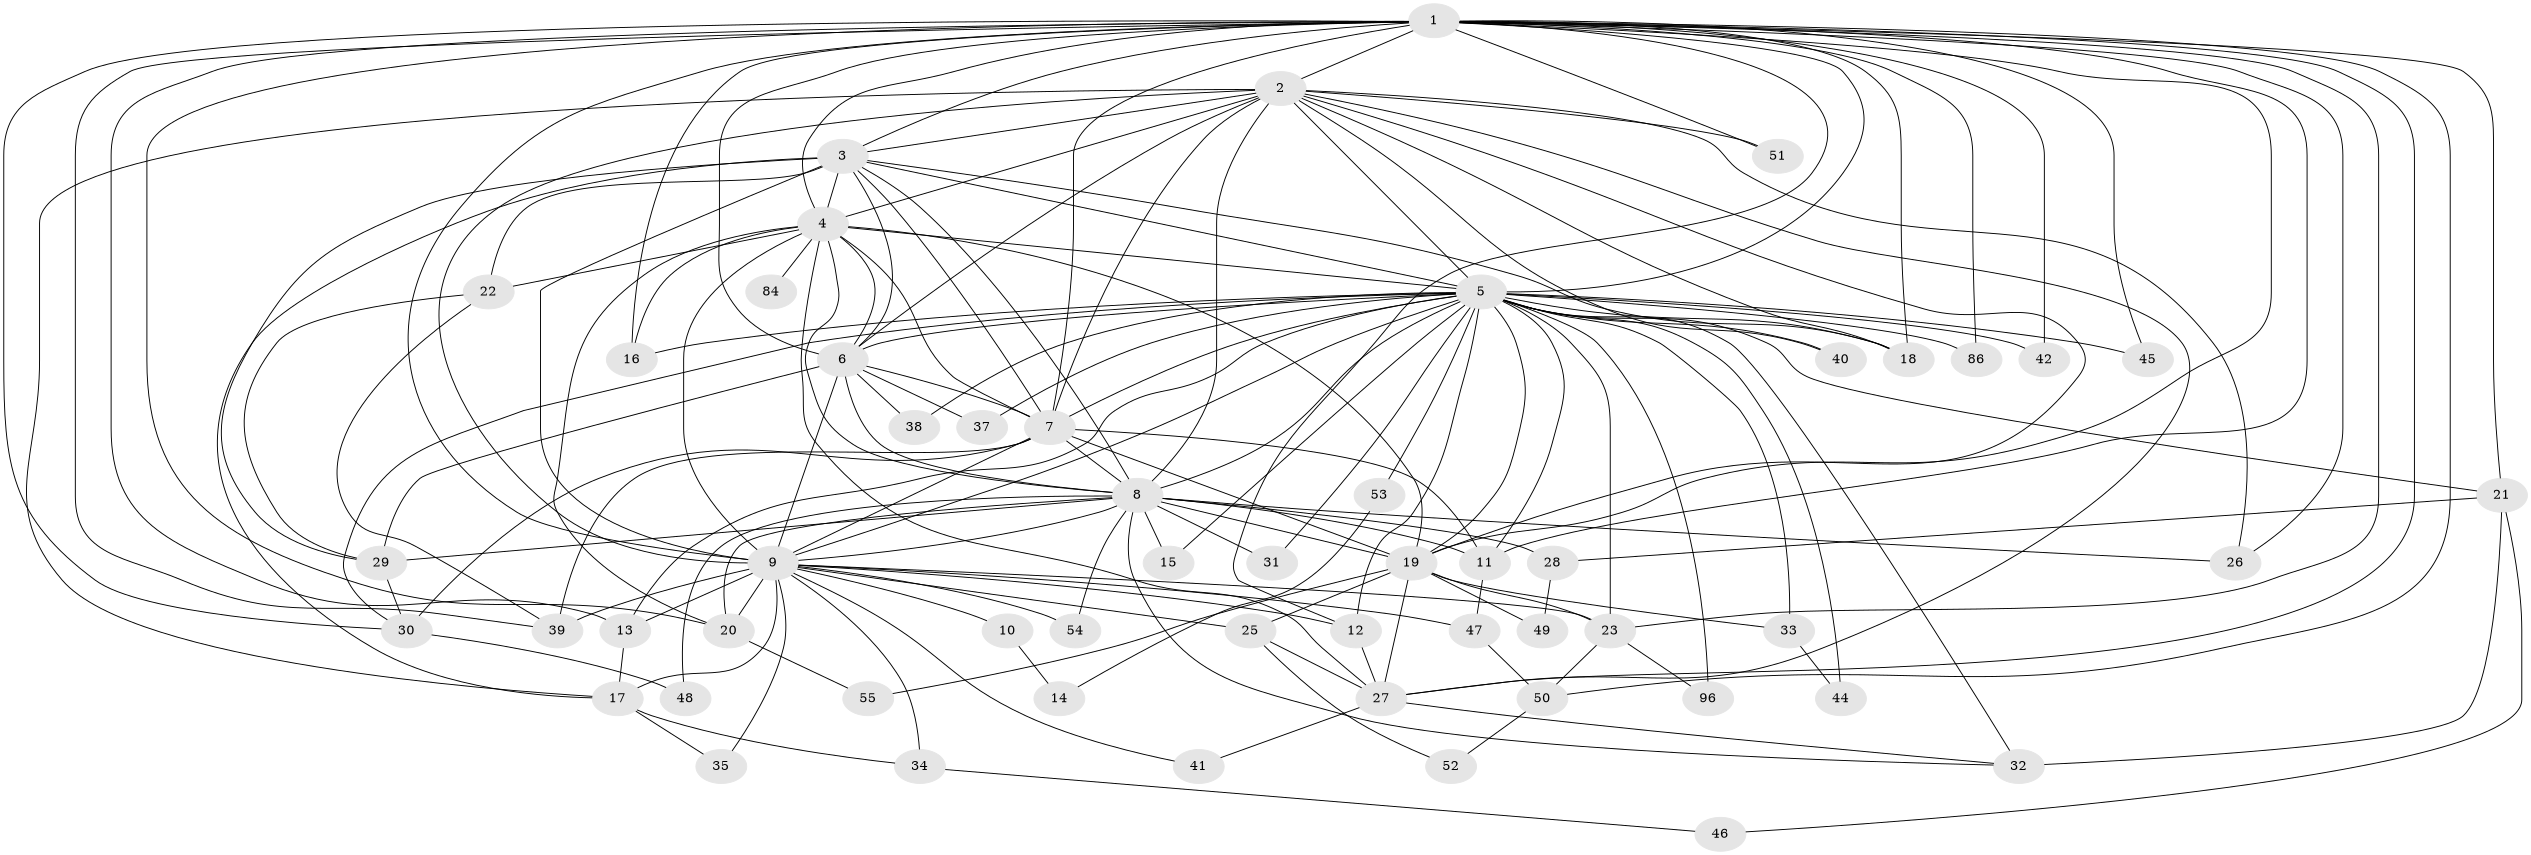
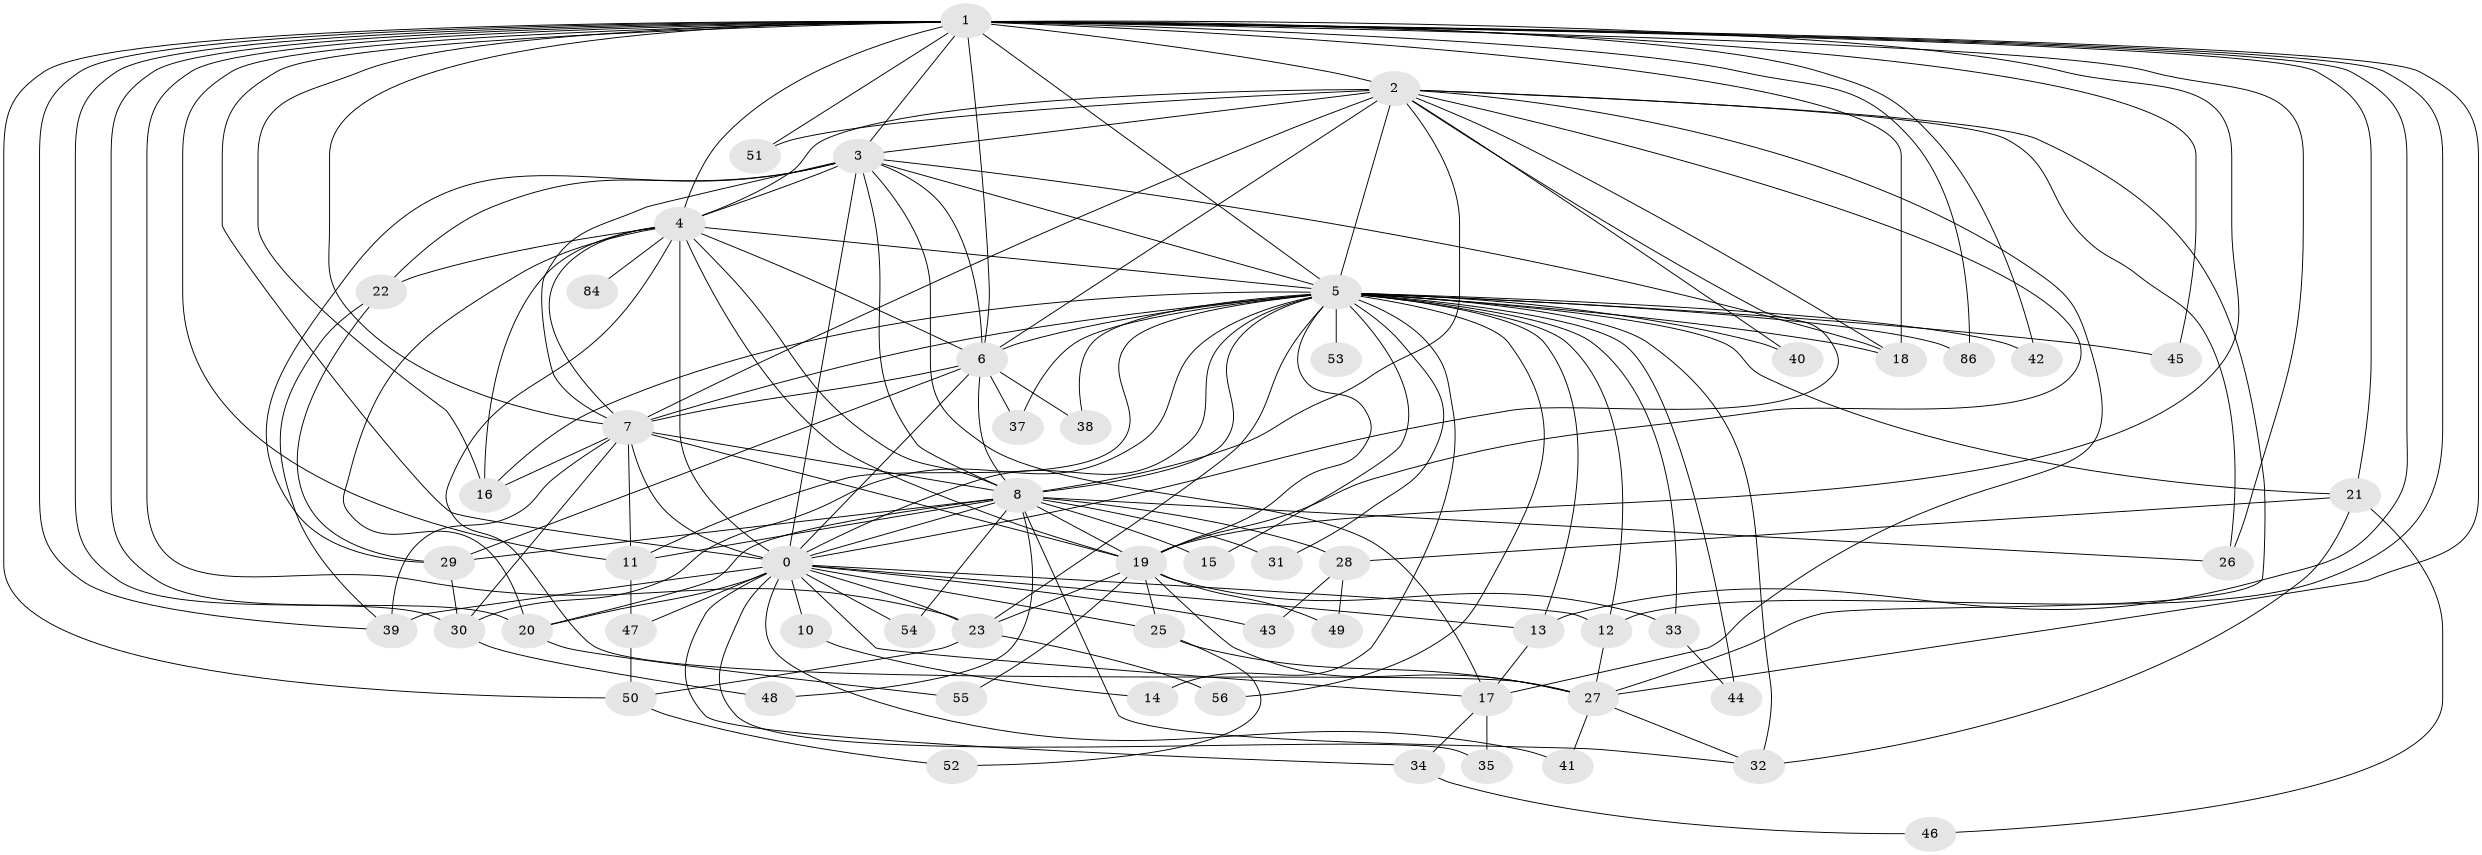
  graph {
    node [color=gray90 style=filled]
    edge [weight=1.0]
    1
    2
    3
    4
    5
    6
    7
-   9
+   9 [label=0]
    11
    13
    16
    18
    19
    20
    21
    23
    26
    27
    30
    n20 [label=86]
    39
    42
    45
    50
    51
    12
    8
    17
    40
    22
    29
    n32 [label=84]
    14
    15
    31
    32
    33
    37
    38
    44
    53
-   56 [label=96]
+   56
    28
    48
    54
    10
    25
    34
    35
    41
+   43
    47
    49
    55
    46
    52
    1 -- 2
    1 -- 3
    1 -- 4
    1 -- 5
    1 -- 6 [weight=2.0]
    1 -- 7 [weight=3.0]
    1 -- 9 [weight=2.0]
    1 -- 11
    1 -- 13
    1 -- 16
    1 -- 18
    1 -- 19
    1 -- 20
    1 -- 21
    1 -- 23
    1 -- 26
    1 -- 27
    1 -- 30
    1 -- n20
    1 -- 39
    1 -- 42 [weight=2.0]
    1 -- 45
    1 -- 50
    1 -- 51
    1 -- 12
    2 -- 3 [weight=2.0]
    2 -- 4
    2 -- 5
    2 -- 6
    2 -- 7 [weight=2.0]
    2 -- 9
    2 -- 18
    2 -- 19
    2 -- 26 [weight=2.0]
    2 -- 27
    2 -- 51
    2 -- 8
    2 -- 17
    2 -- 40
    3 -- 4 [weight=2.0]
    3 -- 5
    3 -- 6
    3 -- 7 [weight=2.0]
    3 -- 9 [weight=9.0]
    3 -- 18
    3 -- 8 [weight=2.0]
    3 -- 17
    3 -- 22
    3 -- 29
    4 -- 5
    4 -- 6
    4 -- 7 [weight=2.0]
    4 -- 9 [weight=3.0]
    4 -- 16
    4 -- 19
    4 -- 20
    4 -- 27
    4 -- 8
    4 -- 22 [weight=2.0]
    4 -- n32
    5 -- 6
    5 -- 7 [weight=3.0]
    5 -- 9
    5 -- 11
    5 -- 13
    5 -- 16
    5 -- 18
    5 -- 19 [weight=2.0]
    5 -- 21
    5 -- 23
    5 -- 30
    5 -- n20 [weight=2.0]
    5 -- 42
    5 -- 45
    5 -- 12
    5 -- 8
    5 -- 40
-   53 -- 14
+   5 -- 14
    5 -- 15
    5 -- 31
    5 -- 32
    5 -- 33
    5 -- 37
    5 -- 38
    5 -- 44
    5 -- 53
    5 -- 56
    6 -- 7 [weight=2.0]
    6 -- 9
    6 -- 8
    6 -- 29 [weight=2.0]
    6 -- 37
    6 -- 38
    7 -- 9 [weight=3.0]
    7 -- 11
+   7 -- 16
    7 -- 19 [weight=13.0]
    7 -- 30 [weight=2.0]
    7 -- 39 [weight=3.0]
    7 -- 8 [weight=2.0]
    9 -- 13
    9 -- 20
    9 -- 23
    9 -- 39
    9 -- 12
    9 -- 17
    9 -- 54
    9 -- 10
    9 -- 25
    9 -- 34
    9 -- 35
    9 -- 41
+   9 -- 43
    9 -- 47
    11 -- 47
    13 -- 17
    19 -- 23
    19 -- 27
    19 -- 33 [weight=2.0]
    19 -- 25
    19 -- 49
    19 -- 55
    20 -- 55
    21 -- 32
    21 -- 28
    21 -- 46
    23 -- 50
    23 -- 56
    27 -- 32
    27 -- 41
    30 -- 48
    50 -- 52
    12 -- 27
    8 -- 9
    8 -- 11
    8 -- 19
    8 -- 20
    8 -- 26
    8 -- 29
    8 -- 15
    8 -- 31
    8 -- 32
    8 -- 28
    8 -- 48
    8 -- 54
    17 -- 34
    17 -- 35
    22 -- 39
    22 -- 29
    29 -- 30
    33 -- 44
+   28 -- 43
    28 -- 49
    10 -- 14
    25 -- 27
    25 -- 52
    34 -- 46
    47 -- 50
  }
